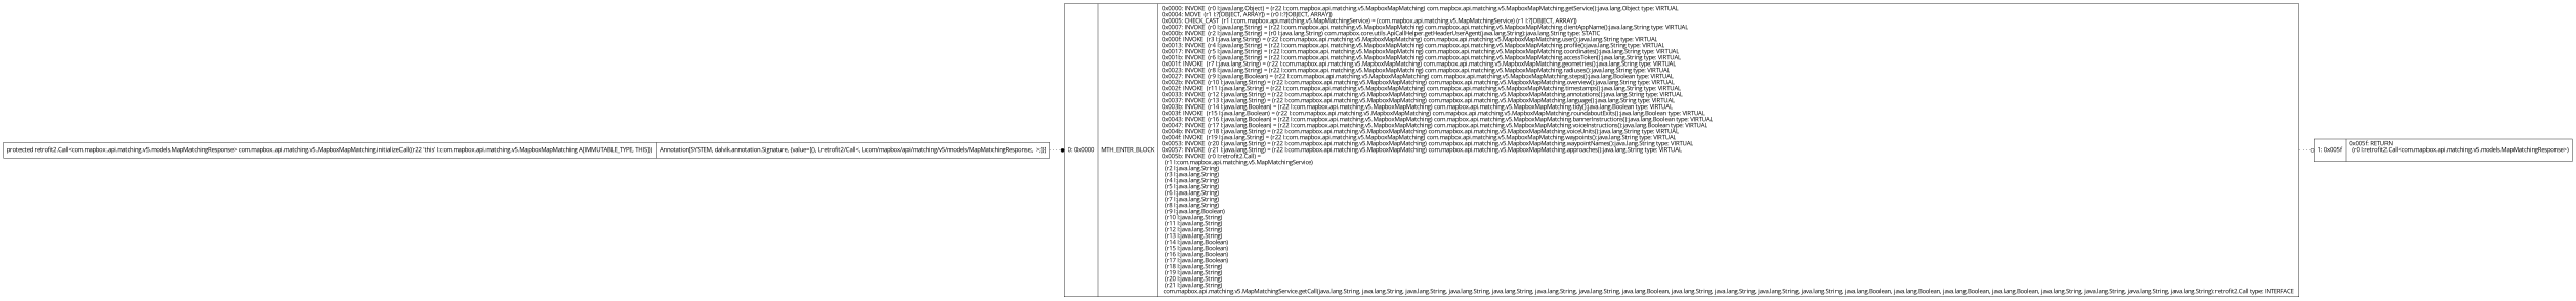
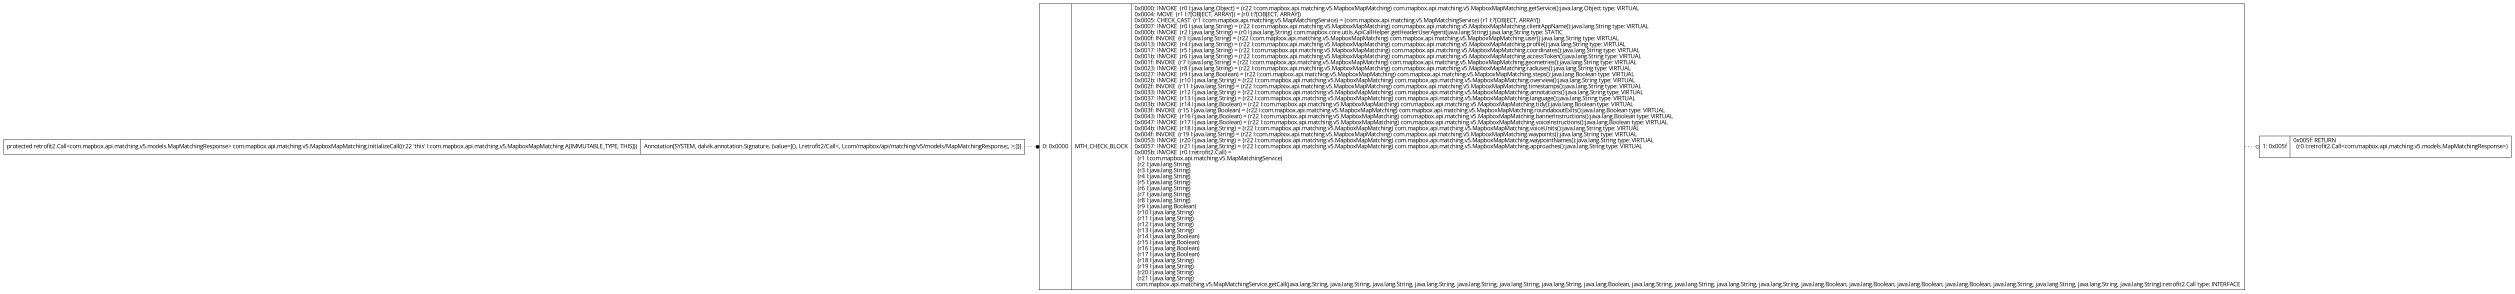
  digraph {
    rankdir=LR
    fontname="Open Sans"
    node [shape=record fontname="Open Sans"]
    edge [style=dotted fontname="Open Sans"]
-   n1 [label="{0\:\ 0x0000|MTH_ENTER_BLOCK\l|0x0000: INVOKE  (r0 I:java.lang.Object) = (r22 I:com.mapbox.api.matching.v5.MapboxMapMatching) com.mapbox.api.matching.v5.MapboxMapMatching.getService():java.lang.Object type: VIRTUAL \l0x0004: MOVE  (r1 I:?[OBJECT, ARRAY]) = (r0 I:?[OBJECT, ARRAY]) \l0x0005: CHECK_CAST  (r1 I:com.mapbox.api.matching.v5.MapMatchingService) = (com.mapbox.api.matching.v5.MapMatchingService) (r1 I:?[OBJECT, ARRAY]) \l0x0007: INVOKE  (r0 I:java.lang.String) = (r22 I:com.mapbox.api.matching.v5.MapboxMapMatching) com.mapbox.api.matching.v5.MapboxMapMatching.clientAppName():java.lang.String type: VIRTUAL \l0x000b: INVOKE  (r2 I:java.lang.String) = (r0 I:java.lang.String) com.mapbox.core.utils.ApiCallHelper.getHeaderUserAgent(java.lang.String):java.lang.String type: STATIC \l0x000f: INVOKE  (r3 I:java.lang.String) = (r22 I:com.mapbox.api.matching.v5.MapboxMapMatching) com.mapbox.api.matching.v5.MapboxMapMatching.user():java.lang.String type: VIRTUAL \l0x0013: INVOKE  (r4 I:java.lang.String) = (r22 I:com.mapbox.api.matching.v5.MapboxMapMatching) com.mapbox.api.matching.v5.MapboxMapMatching.profile():java.lang.String type: VIRTUAL \l0x0017: INVOKE  (r5 I:java.lang.String) = (r22 I:com.mapbox.api.matching.v5.MapboxMapMatching) com.mapbox.api.matching.v5.MapboxMapMatching.coordinates():java.lang.String type: VIRTUAL \l0x001b: INVOKE  (r6 I:java.lang.String) = (r22 I:com.mapbox.api.matching.v5.MapboxMapMatching) com.mapbox.api.matching.v5.MapboxMapMatching.accessToken():java.lang.String type: VIRTUAL \l0x001f: INVOKE  (r7 I:java.lang.String) = (r22 I:com.mapbox.api.matching.v5.MapboxMapMatching) com.mapbox.api.matching.v5.MapboxMapMatching.geometries():java.lang.String type: VIRTUAL \l0x0023: INVOKE  (r8 I:java.lang.String) = (r22 I:com.mapbox.api.matching.v5.MapboxMapMatching) com.mapbox.api.matching.v5.MapboxMapMatching.radiuses():java.lang.String type: VIRTUAL \l0x0027: INVOKE  (r9 I:java.lang.Boolean) = (r22 I:com.mapbox.api.matching.v5.MapboxMapMatching) com.mapbox.api.matching.v5.MapboxMapMatching.steps():java.lang.Boolean type: VIRTUAL \l0x002b: INVOKE  (r10 I:java.lang.String) = (r22 I:com.mapbox.api.matching.v5.MapboxMapMatching) com.mapbox.api.matching.v5.MapboxMapMatching.overview():java.lang.String type: VIRTUAL \l0x002f: INVOKE  (r11 I:java.lang.String) = (r22 I:com.mapbox.api.matching.v5.MapboxMapMatching) com.mapbox.api.matching.v5.MapboxMapMatching.timestamps():java.lang.String type: VIRTUAL \l0x0033: INVOKE  (r12 I:java.lang.String) = (r22 I:com.mapbox.api.matching.v5.MapboxMapMatching) com.mapbox.api.matching.v5.MapboxMapMatching.annotations():java.lang.String type: VIRTUAL \l0x0037: INVOKE  (r13 I:java.lang.String) = (r22 I:com.mapbox.api.matching.v5.MapboxMapMatching) com.mapbox.api.matching.v5.MapboxMapMatching.language():java.lang.String type: VIRTUAL \l0x003b: INVOKE  (r14 I:java.lang.Boolean) = (r22 I:com.mapbox.api.matching.v5.MapboxMapMatching) com.mapbox.api.matching.v5.MapboxMapMatching.tidy():java.lang.Boolean type: VIRTUAL \l0x003f: INVOKE  (r15 I:java.lang.Boolean) = (r22 I:com.mapbox.api.matching.v5.MapboxMapMatching) com.mapbox.api.matching.v5.MapboxMapMatching.roundaboutExits():java.lang.Boolean type: VIRTUAL \l0x0043: INVOKE  (r16 I:java.lang.Boolean) = (r22 I:com.mapbox.api.matching.v5.MapboxMapMatching) com.mapbox.api.matching.v5.MapboxMapMatching.bannerInstructions():java.lang.Boolean type: VIRTUAL \l0x0047: INVOKE  (r17 I:java.lang.Boolean) = (r22 I:com.mapbox.api.matching.v5.MapboxMapMatching) com.mapbox.api.matching.v5.MapboxMapMatching.voiceInstructions():java.lang.Boolean type: VIRTUAL \l0x004b: INVOKE  (r18 I:java.lang.String) = (r22 I:com.mapbox.api.matching.v5.MapboxMapMatching) com.mapbox.api.matching.v5.MapboxMapMatching.voiceUnits():java.lang.String type: VIRTUAL \l0x004f: INVOKE  (r19 I:java.lang.String) = (r22 I:com.mapbox.api.matching.v5.MapboxMapMatching) com.mapbox.api.matching.v5.MapboxMapMatching.waypoints():java.lang.String type: VIRTUAL \l0x0053: INVOKE  (r20 I:java.lang.String) = (r22 I:com.mapbox.api.matching.v5.MapboxMapMatching) com.mapbox.api.matching.v5.MapboxMapMatching.waypointNames():java.lang.String type: VIRTUAL \l0x0057: INVOKE  (r21 I:java.lang.String) = (r22 I:com.mapbox.api.matching.v5.MapboxMapMatching) com.mapbox.api.matching.v5.MapboxMapMatching.approaches():java.lang.String type: VIRTUAL \l0x005b: INVOKE  (r0 I:retrofit2.Call) = \l  (r1 I:com.mapbox.api.matching.v5.MapMatchingService)\l  (r2 I:java.lang.String)\l  (r3 I:java.lang.String)\l  (r4 I:java.lang.String)\l  (r5 I:java.lang.String)\l  (r6 I:java.lang.String)\l  (r7 I:java.lang.String)\l  (r8 I:java.lang.String)\l  (r9 I:java.lang.Boolean)\l  (r10 I:java.lang.String)\l  (r11 I:java.lang.String)\l  (r12 I:java.lang.String)\l  (r13 I:java.lang.String)\l  (r14 I:java.lang.Boolean)\l  (r15 I:java.lang.Boolean)\l  (r16 I:java.lang.Boolean)\l  (r17 I:java.lang.Boolean)\l  (r18 I:java.lang.String)\l  (r19 I:java.lang.String)\l  (r20 I:java.lang.String)\l  (r21 I:java.lang.String)\l com.mapbox.api.matching.v5.MapMatchingService.getCall(java.lang.String, java.lang.String, java.lang.String, java.lang.String, java.lang.String, java.lang.String, java.lang.String, java.lang.Boolean, java.lang.String, java.lang.String, java.lang.String, java.lang.String, java.lang.Boolean, java.lang.Boolean, java.lang.Boolean, java.lang.Boolean, java.lang.String, java.lang.String, java.lang.String, java.lang.String):retrofit2.Call type: INTERFACE \l}"]
+   n1 [label="{0\:\ 0x0000|MTH_CHECK_BLOCK\l|0x0000: INVOKE  (r0 I:java.lang.Object) = (r22 I:com.mapbox.api.matching.v5.MapboxMapMatching) com.mapbox.api.matching.v5.MapboxMapMatching.getService():java.lang.Object type: VIRTUAL \l0x0004: MOVE  (r1 I:?[OBJECT, ARRAY]) = (r0 I:?[OBJECT, ARRAY]) \l0x0005: CHECK_CAST  (r1 I:com.mapbox.api.matching.v5.MapMatchingService) = (com.mapbox.api.matching.v5.MapMatchingService) (r1 I:?[OBJECT, ARRAY]) \l0x0007: INVOKE  (r0 I:java.lang.String) = (r22 I:com.mapbox.api.matching.v5.MapboxMapMatching) com.mapbox.api.matching.v5.MapboxMapMatching.clientAppName():java.lang.String type: VIRTUAL \l0x000b: INVOKE  (r2 I:java.lang.String) = (r0 I:java.lang.String) com.mapbox.core.utils.ApiCallHelper.getHeaderUserAgent(java.lang.String):java.lang.String type: STATIC \l0x000f: INVOKE  (r3 I:java.lang.String) = (r22 I:com.mapbox.api.matching.v5.MapboxMapMatching) com.mapbox.api.matching.v5.MapboxMapMatching.user():java.lang.String type: VIRTUAL \l0x0013: INVOKE  (r4 I:java.lang.String) = (r22 I:com.mapbox.api.matching.v5.MapboxMapMatching) com.mapbox.api.matching.v5.MapboxMapMatching.profile():java.lang.String type: VIRTUAL \l0x0017: INVOKE  (r5 I:java.lang.String) = (r22 I:com.mapbox.api.matching.v5.MapboxMapMatching) com.mapbox.api.matching.v5.MapboxMapMatching.coordinates():java.lang.String type: VIRTUAL \l0x001b: INVOKE  (r6 I:java.lang.String) = (r22 I:com.mapbox.api.matching.v5.MapboxMapMatching) com.mapbox.api.matching.v5.MapboxMapMatching.accessToken():java.lang.String type: VIRTUAL \l0x001f: INVOKE  (r7 I:java.lang.String) = (r22 I:com.mapbox.api.matching.v5.MapboxMapMatching) com.mapbox.api.matching.v5.MapboxMapMatching.geometries():java.lang.String type: VIRTUAL \l0x0023: INVOKE  (r8 I:java.lang.String) = (r22 I:com.mapbox.api.matching.v5.MapboxMapMatching) com.mapbox.api.matching.v5.MapboxMapMatching.radiuses():java.lang.String type: VIRTUAL \l0x0027: INVOKE  (r9 I:java.lang.Boolean) = (r22 I:com.mapbox.api.matching.v5.MapboxMapMatching) com.mapbox.api.matching.v5.MapboxMapMatching.steps():java.lang.Boolean type: VIRTUAL \l0x002b: INVOKE  (r10 I:java.lang.String) = (r22 I:com.mapbox.api.matching.v5.MapboxMapMatching) com.mapbox.api.matching.v5.MapboxMapMatching.overview():java.lang.String type: VIRTUAL \l0x002f: INVOKE  (r11 I:java.lang.String) = (r22 I:com.mapbox.api.matching.v5.MapboxMapMatching) com.mapbox.api.matching.v5.MapboxMapMatching.timestamps():java.lang.String type: VIRTUAL \l0x0033: INVOKE  (r12 I:java.lang.String) = (r22 I:com.mapbox.api.matching.v5.MapboxMapMatching) com.mapbox.api.matching.v5.MapboxMapMatching.annotations():java.lang.String type: VIRTUAL \l0x0037: INVOKE  (r13 I:java.lang.String) = (r22 I:com.mapbox.api.matching.v5.MapboxMapMatching) com.mapbox.api.matching.v5.MapboxMapMatching.language():java.lang.String type: VIRTUAL \l0x003b: INVOKE  (r14 I:java.lang.Boolean) = (r22 I:com.mapbox.api.matching.v5.MapboxMapMatching) com.mapbox.api.matching.v5.MapboxMapMatching.tidy():java.lang.Boolean type: VIRTUAL \l0x003f: INVOKE  (r15 I:java.lang.Boolean) = (r22 I:com.mapbox.api.matching.v5.MapboxMapMatching) com.mapbox.api.matching.v5.MapboxMapMatching.roundaboutExits():java.lang.Boolean type: VIRTUAL \l0x0043: INVOKE  (r16 I:java.lang.Boolean) = (r22 I:com.mapbox.api.matching.v5.MapboxMapMatching) com.mapbox.api.matching.v5.MapboxMapMatching.bannerInstructions():java.lang.Boolean type: VIRTUAL \l0x0047: INVOKE  (r17 I:java.lang.Boolean) = (r22 I:com.mapbox.api.matching.v5.MapboxMapMatching) com.mapbox.api.matching.v5.MapboxMapMatching.voiceInstructions():java.lang.Boolean type: VIRTUAL \l0x004b: INVOKE  (r18 I:java.lang.String) = (r22 I:com.mapbox.api.matching.v5.MapboxMapMatching) com.mapbox.api.matching.v5.MapboxMapMatching.voiceUnits():java.lang.String type: VIRTUAL \l0x004f: INVOKE  (r19 I:java.lang.String) = (r22 I:com.mapbox.api.matching.v5.MapboxMapMatching) com.mapbox.api.matching.v5.MapboxMapMatching.waypoints():java.lang.String type: VIRTUAL \l0x0053: INVOKE  (r20 I:java.lang.String) = (r22 I:com.mapbox.api.matching.v5.MapboxMapMatching) com.mapbox.api.matching.v5.MapboxMapMatching.waypointNames():java.lang.String type: VIRTUAL \l0x0057: INVOKE  (r21 I:java.lang.String) = (r22 I:com.mapbox.api.matching.v5.MapboxMapMatching) com.mapbox.api.matching.v5.MapboxMapMatching.approaches():java.lang.String type: VIRTUAL \l0x005b: INVOKE  (r0 I:retrofit2.Call) = \l  (r1 I:com.mapbox.api.matching.v5.MapMatchingService)\l  (r2 I:java.lang.String)\l  (r3 I:java.lang.String)\l  (r4 I:java.lang.String)\l  (r5 I:java.lang.String)\l  (r6 I:java.lang.String)\l  (r7 I:java.lang.String)\l  (r8 I:java.lang.String)\l  (r9 I:java.lang.Boolean)\l  (r10 I:java.lang.String)\l  (r11 I:java.lang.String)\l  (r12 I:java.lang.String)\l  (r13 I:java.lang.String)\l  (r14 I:java.lang.Boolean)\l  (r15 I:java.lang.Boolean)\l  (r16 I:java.lang.Boolean)\l  (r17 I:java.lang.Boolean)\l  (r18 I:java.lang.String)\l  (r19 I:java.lang.String)\l  (r20 I:java.lang.String)\l  (r21 I:java.lang.String)\l com.mapbox.api.matching.v5.MapMatchingService.getCall(java.lang.String, java.lang.String, java.lang.String, java.lang.String, java.lang.String, java.lang.String, java.lang.String, java.lang.Boolean, java.lang.String, java.lang.String, java.lang.String, java.lang.String, java.lang.Boolean, java.lang.Boolean, java.lang.Boolean, java.lang.Boolean, java.lang.String, java.lang.String, java.lang.String, java.lang.String):retrofit2.Call type: INTERFACE \l}"]
    n2 [label="{1\:\ 0x005f|0x005f: RETURN  \l  (r0 I:retrofit2.Call\<com.mapbox.api.matching.v5.models.MapMatchingResponse\>)\l \l}"]
    n3 [label="{protected retrofit2.Call\<com.mapbox.api.matching.v5.models.MapMatchingResponse\> com.mapbox.api.matching.v5.MapboxMapMatching.initializeCall((r22 'this' I:com.mapbox.api.matching.v5.MapboxMapMatching A[IMMUTABLE_TYPE, THIS]))  | Annotation[SYSTEM, dalvik.annotation.Signature, \{value=[(), Lretrofit2\/Call\<, Lcom\/mapbox\/api\/matching\/v5\/models\/MapMatchingResponse;, \>;]\}]\l}"]
    n1 -> n2 [arrowhead=odot]
    n3 -> n1 [arrowhead=dot]
  }
